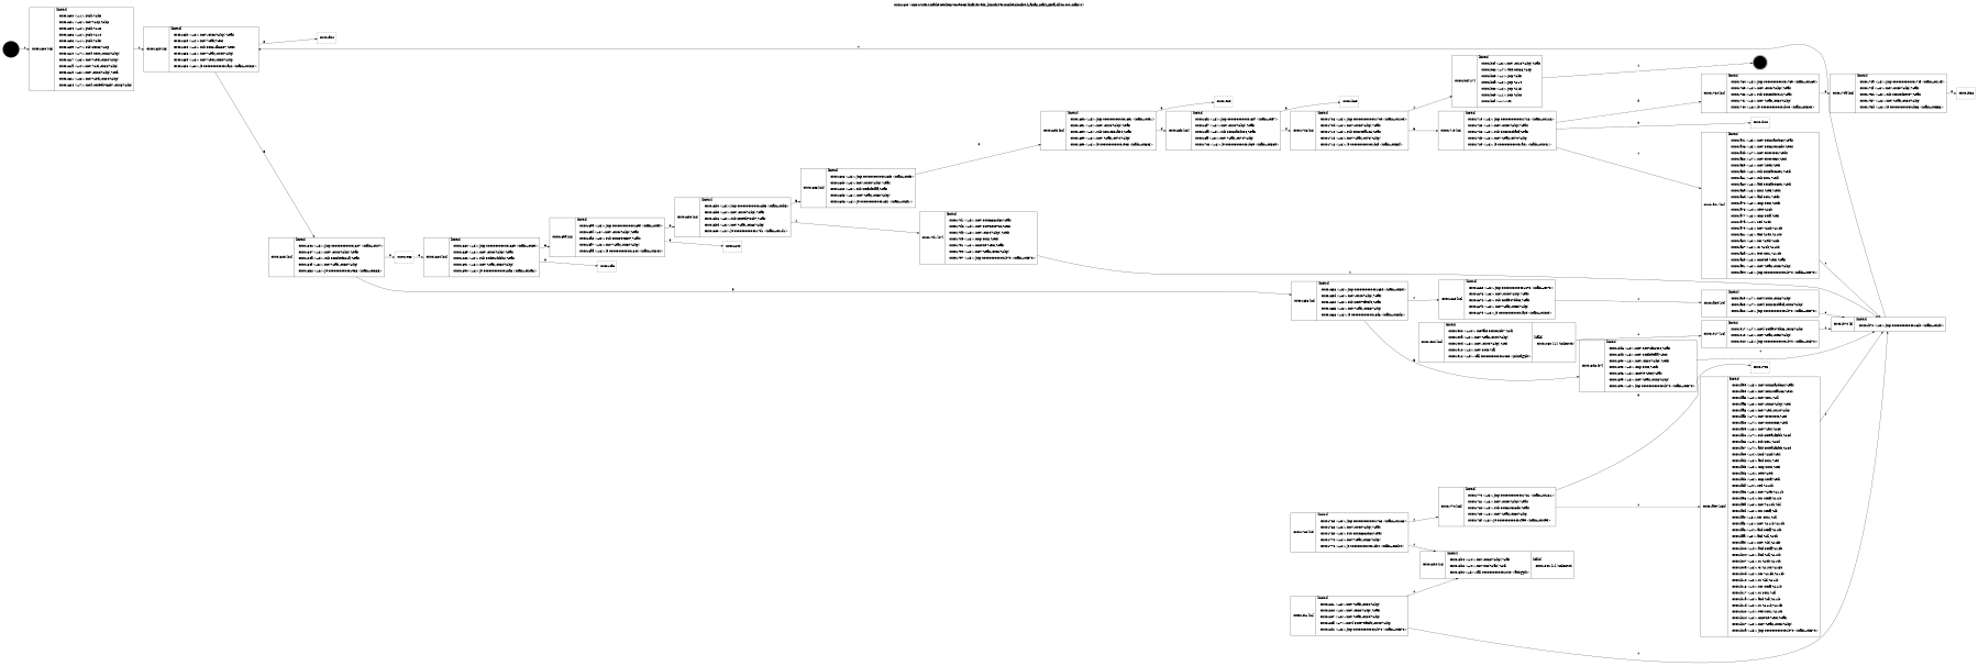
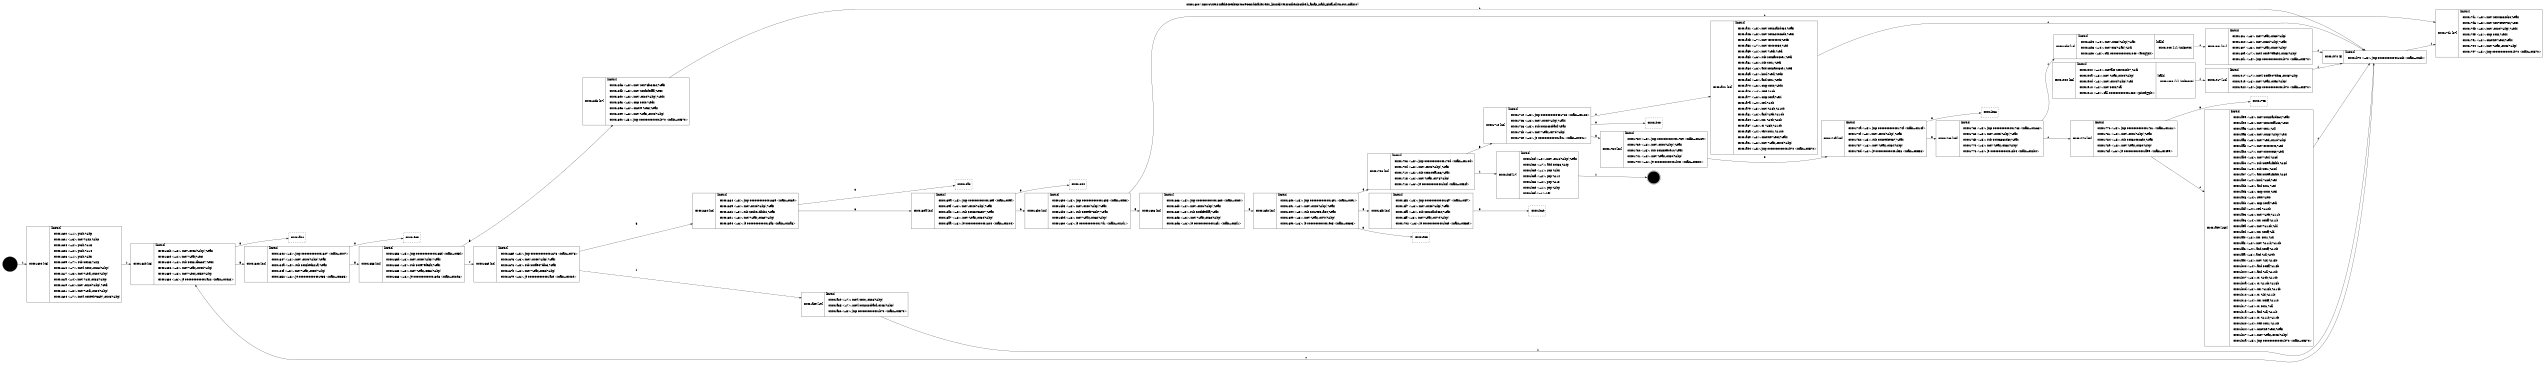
  digraph {
    label="0x401600 (/mnt/c/Users/mathe/Desktop/tcc/POCII/binaries/extr_linuxdriversscsibe2iscsibe.h_amap_mask_Final-ollvm.out::main(0))"
    labelloc=t
    rankdir=LR
    node [shape=record]
    Entry [fillcolor=black height=0.3 shape=circle style=filled width=0.3]
    n2 [label="{\n     0x401600 [43]\l\n     | [instrs]\l\n     &nbsp;&nbsp;0x401600 \<+1\>: push %rbp\l\n     &nbsp;&nbsp;0x401601 \<+3\>: mov %rsp,%rbp\l\n     &nbsp;&nbsp;0x401604 \<+2\>: push %r15\l\n     &nbsp;&nbsp;0x401606 \<+2\>: push %r14\l\n     &nbsp;&nbsp;0x401608 \<+1\>: push %rbx\l\n     &nbsp;&nbsp;0x401609 \<+7\>: sub $0x88,%rsp\l\n     &nbsp;&nbsp;0x401610 \<+7\>: movl $0x0,-0x28(%rbp)\l\n     &nbsp;&nbsp;0x401617 \<+3\>: mov %edi,-0x2c(%rbp)\l\n     &nbsp;&nbsp;0x40161a \<+4\>: mov %rsi,-0x38(%rbp)\l\n     &nbsp;&nbsp;0x40161e \<+3\>: mov -0x2c(%rbp),%edi\l\n     &nbsp;&nbsp;0x401621 \<+3\>: mov %edi,-0x24(%rbp)\l\n     &nbsp;&nbsp;0x401624 \<+7\>: movl $0xe9b736b7,-0x48(%rbp)\l\n  }"]
    n3 [label="{\n     0x40162b [23]\l\n     | [instrs]\l\n     &nbsp;&nbsp;0x40162b \<+3\>: mov -0x48(%rbp),%eax\l\n     &nbsp;&nbsp;0x40162e \<+2\>: mov %eax,%ecx\l\n     &nbsp;&nbsp;0x401630 \<+6\>: sub $0x81db6647,%ecx\l\n     &nbsp;&nbsp;0x401636 \<+3\>: mov %eax,-0x4c(%rbp)\l\n     &nbsp;&nbsp;0x401639 \<+3\>: mov %ecx,-0x50(%rbp)\l\n     &nbsp;&nbsp;0x40163c \<+6\>: je 0000000000401a22 \<main+0x422\>\l\n  }"]
    n4 [label="{\n     0x401a22\l\n  }" style=dashed]
    n5 [label="{\n     0x401642 [22]\l\n     | [instrs]\l\n     &nbsp;&nbsp;0x401642 \<+5\>: jmp 0000000000401647 \<main+0x47\>\l\n     &nbsp;&nbsp;0x401647 \<+3\>: mov -0x4c(%rbp),%eax\l\n     &nbsp;&nbsp;0x40164a \<+5\>: sub $0x8bed321a,%eax\l\n     &nbsp;&nbsp;0x40164f \<+3\>: mov %eax,-0x54(%rbp)\l\n     &nbsp;&nbsp;0x401652 \<+6\>: je 0000000000401935 \<main+0x335\>\l\n  }"]
    n6 [label="{\n     0x401935\l\n  }" style=dashed]
    n7 [label="{\n     0x401658 [22]\l\n     | [instrs]\l\n     &nbsp;&nbsp;0x401658 \<+5\>: jmp 000000000040165d \<main+0x5d\>\l\n     &nbsp;&nbsp;0x40165d \<+3\>: mov -0x4c(%rbp),%eax\l\n     &nbsp;&nbsp;0x401660 \<+5\>: sub $0x979fe8f4,%eax\l\n     &nbsp;&nbsp;0x401665 \<+3\>: mov %eax,-0x58(%rbp)\l\n     &nbsp;&nbsp;0x401668 \<+6\>: je 00000000004018d6 \<main+0x2d6\>\l\n  }"]
    n8 [label="{\n     0x4018d6 [27]\l\n     | [instrs]\l\n     &nbsp;&nbsp;0x4018d6 \<+5\>: mov $0x76fc6464,%eax\l\n     &nbsp;&nbsp;0x4018db \<+5\>: mov $0xf2fedaa,%ecx\l\n     &nbsp;&nbsp;0x4018e0 \<+3\>: mov -0x20(%rbp),%edx\l\n     &nbsp;&nbsp;0x4018e3 \<+3\>: cmp $0x0,%edx\l\n     &nbsp;&nbsp;0x4018e6 \<+3\>: cmove %ecx,%eax\l\n     &nbsp;&nbsp;0x4018e9 \<+3\>: mov %eax,-0x48(%rbp)\l\n     &nbsp;&nbsp;0x4018ec \<+5\>: jmp 0000000000401b70 \<main+0x570\>\l\n  }"]
    n9 [label="{\n     0x40166e [22]\l\n     | [instrs]\l\n     &nbsp;&nbsp;0x40166e \<+5\>: jmp 0000000000401673 \<main+0x73\>\l\n     &nbsp;&nbsp;0x401673 \<+3\>: mov -0x4c(%rbp),%eax\l\n     &nbsp;&nbsp;0x401676 \<+5\>: sub $0xa947ddc3,%eax\l\n     &nbsp;&nbsp;0x40167b \<+3\>: mov %eax,-0x5c(%rbp)\l\n     &nbsp;&nbsp;0x40167e \<+6\>: je 0000000000401a2e \<main+0x42e\>\l\n  }"]
    Exit [fillcolor=black height=0.3 peripheries=2 shape=circle style=filled width=0.3]
    n11 [label="{\n     0x401b70 [5]\l\n     | [instrs]\l\n     &nbsp;&nbsp;0x401b70 \<+5\>: jmp 000000000040162b \<main+0x2b\>\l\n  }"]
    n12 [label="{\n     0x401a2e [19]\l\n     | [instrs]\l\n     &nbsp;&nbsp;0x401a2e \<+7\>: movl $0x0,-0x28(%rbp)\l\n     &nbsp;&nbsp;0x401a35 \<+7\>: movl $0x2420ba0f,-0x48(%rbp)\l\n     &nbsp;&nbsp;0x401a3c \<+5\>: jmp 0000000000401b70 \<main+0x570\>\l\n  }"]
    n13 [label="{\n     0x401684 [22]\l\n     | [instrs]\l\n     &nbsp;&nbsp;0x401684 \<+5\>: jmp 0000000000401689 \<main+0x89\>\l\n     &nbsp;&nbsp;0x401689 \<+3\>: mov -0x4c(%rbp),%eax\l\n     &nbsp;&nbsp;0x40168c \<+5\>: sub $0xbe1dd0b2,%eax\l\n     &nbsp;&nbsp;0x401691 \<+3\>: mov %eax,-0x60(%rbp)\l\n     &nbsp;&nbsp;0x401694 \<+6\>: je 00000000004018a8 \<main+0x2a8\>\l\n  }"]
    n14 [label="{\n     0x401795\l\n  }" style=dashed]
    n15 [label="{\n     0x4018a8\l\n  }" style=dashed]
    n16 [label="{\n     0x40169a [22]\l\n     | [instrs]\l\n     &nbsp;&nbsp;0x40169a \<+5\>: jmp 000000000040169f \<main+0x9f\>\l\n     &nbsp;&nbsp;0x40169f \<+3\>: mov -0x4c(%rbp),%eax\l\n     &nbsp;&nbsp;0x4016a2 \<+5\>: sub $0xc3446507,%eax\l\n     &nbsp;&nbsp;0x4016a7 \<+3\>: mov %eax,-0x64(%rbp)\l\n     &nbsp;&nbsp;0x4016aa \<+6\>: je 0000000000401844 \<main+0x244\>\l\n  }"]
    n17 [label="{\n     0x401a99 [150]\l\n     | [instrs]\l\n     &nbsp;&nbsp;0x401a99 \<+5\>: mov $0x22a2d464,%eax\l\n     &nbsp;&nbsp;0x401a9e \<+5\>: mov $0x240fa136,%ecx\l\n     &nbsp;&nbsp;0x401aa3 \<+2\>: mov $0x1,%dl\l\n     &nbsp;&nbsp;0x401aa5 \<+3\>: mov -0x28(%rbp),%esi\l\n     &nbsp;&nbsp;0x401aa8 \<+3\>: mov %esi,-0x1c(%rbp)\l\n     &nbsp;&nbsp;0x401aab \<+7\>: mov 0x40404c,%esi\l\n     &nbsp;&nbsp;0x401ab2 \<+7\>: mov 0x404050,%edi\l\n     &nbsp;&nbsp;0x401ab9 \<+3\>: mov %esi,%r8d\l\n     &nbsp;&nbsp;0x401abc \<+7\>: sub $0x9a1f5f0b,%r8d\l\n     &nbsp;&nbsp;0x401ac3 \<+4\>: sub $0x1,%r8d\l\n     &nbsp;&nbsp;0x401ac7 \<+7\>: add $0x9a1f5f0b,%r8d\l\n     &nbsp;&nbsp;0x401ace \<+4\>: imul %r8d,%esi\l\n     &nbsp;&nbsp;0x401ad2 \<+3\>: and $0x1,%esi\l\n     &nbsp;&nbsp;0x401ad5 \<+3\>: cmp $0x0,%esi\l\n     &nbsp;&nbsp;0x401ad8 \<+4\>: sete %r9b\l\n     &nbsp;&nbsp;0x401adc \<+3\>: cmp $0xa,%edi\l\n     &nbsp;&nbsp;0x401adf \<+4\>: setl %r10b\l\n     &nbsp;&nbsp;0x401ae3 \<+3\>: mov %r9b,%r11b\l\n     &nbsp;&nbsp;0x401ae6 \<+4\>: xor $0xff,%r11b\l\n     &nbsp;&nbsp;0x401aea \<+3\>: mov %r10b,%bl\l\n     &nbsp;&nbsp;0x401aed \<+3\>: xor $0xff,%bl\l\n     &nbsp;&nbsp;0x401af0 \<+3\>: xor $0x1,%dl\l\n     &nbsp;&nbsp;0x401af3 \<+3\>: mov %r11b,%r14b\l\n     &nbsp;&nbsp;0x401af6 \<+4\>: and $0xff,%r14b\l\n     &nbsp;&nbsp;0x401afa \<+3\>: and %dl,%r9b\l\n     &nbsp;&nbsp;0x401afd \<+3\>: mov %bl,%r15b\l\n     &nbsp;&nbsp;0x401b00 \<+4\>: and $0xff,%r15b\l\n     &nbsp;&nbsp;0x401b04 \<+3\>: and %dl,%r10b\l\n     &nbsp;&nbsp;0x401b07 \<+3\>: or %r9b,%r14b\l\n     &nbsp;&nbsp;0x401b0a \<+3\>: or %r10b,%r15b\l\n     &nbsp;&nbsp;0x401b0d \<+3\>: xor %r15b,%r14b\l\n     &nbsp;&nbsp;0x401b10 \<+3\>: or %bl,%r11b\l\n     &nbsp;&nbsp;0x401b13 \<+4\>: xor $0xff,%r11b\l\n     &nbsp;&nbsp;0x401b17 \<+3\>: or $0x1,%dl\l\n     &nbsp;&nbsp;0x401b1a \<+3\>: and %dl,%r11b\l\n     &nbsp;&nbsp;0x401b1d \<+3\>: or %r11b,%r14b\l\n     &nbsp;&nbsp;0x401b20 \<+4\>: test $0x1,%r14b\l\n     &nbsp;&nbsp;0x401b24 \<+3\>: cmovne %ecx,%eax\l\n     &nbsp;&nbsp;0x401b27 \<+3\>: mov %eax,-0x48(%rbp)\l\n     &nbsp;&nbsp;0x401b2a \<+5\>: jmp 0000000000401b70 \<main+0x570\>\l\n  }"]
    n18 [label="{\n     0x401844\l\n  }" style=dashed]
    n19 [label="{\n     0x4016b0 [22]\l\n     | [instrs]\l\n     &nbsp;&nbsp;0x4016b0 \<+5\>: jmp 00000000004016b5 \<main+0xb5\>\l\n     &nbsp;&nbsp;0x4016b5 \<+3\>: mov -0x4c(%rbp),%eax\l\n     &nbsp;&nbsp;0x4016b8 \<+5\>: sub $0xe9b736b7,%eax\l\n     &nbsp;&nbsp;0x4016bd \<+3\>: mov %eax,-0x68(%rbp)\l\n     &nbsp;&nbsp;0x4016c0 \<+6\>: je 00000000004017d1 \<main+0x1d1\>\l\n  }"]
    n20 [label="{\n     0x401917 [18]\l\n     | [instrs]\l\n     &nbsp;&nbsp;0x401917 \<+7\>: movl $0xa947ddc3,-0x48(%rbp)\l\n     &nbsp;&nbsp;0x40191e \<+6\>: mov %eax,-0x98(%rbp)\l\n     &nbsp;&nbsp;0x401924 \<+5\>: jmp 0000000000401b70 \<main+0x570\>\l\n  }"]
    n21 [label="{\n     0x4017d1 [27]\l\n     | [instrs]\l\n     &nbsp;&nbsp;0x4017d1 \<+5\>: mov $0x46332d8c,%eax\l\n     &nbsp;&nbsp;0x4017d6 \<+5\>: mov $0x73ec973c,%ecx\l\n     &nbsp;&nbsp;0x4017db \<+3\>: mov -0x24(%rbp),%edx\l\n     &nbsp;&nbsp;0x4017de \<+3\>: cmp $0x2,%edx\l\n     &nbsp;&nbsp;0x4017e1 \<+3\>: cmovne %ecx,%eax\l\n     &nbsp;&nbsp;0x4017e4 \<+3\>: mov %eax,-0x48(%rbp)\l\n     &nbsp;&nbsp;0x4017e7 \<+5\>: jmp 0000000000401b70 \<main+0x570\>\l\n  }"]
    n22 [label="{\n     0x4016c6 [22]\l\n     | [instrs]\l\n     &nbsp;&nbsp;0x4016c6 \<+5\>: jmp 00000000004016cb \<main+0xcb\>\l\n     &nbsp;&nbsp;0x4016cb \<+3\>: mov -0x4c(%rbp),%eax\l\n     &nbsp;&nbsp;0x4016ce \<+5\>: sub $0xf2fedaa,%eax\l\n     &nbsp;&nbsp;0x4016d3 \<+3\>: mov %eax,-0x6c(%rbp)\l\n     &nbsp;&nbsp;0x4016d6 \<+6\>: je 00000000004018f1 \<main+0x2f1\>\l\n  }"]
    n23 [label="{\n     0x401900 [23]\l\n     | [instrs]\l\n     &nbsp;&nbsp;0x401900 \<+10\>: movabs $0x4020b7,%rdi\l\n     &nbsp;&nbsp;0x40190a \<+3\>: mov %eax,-0x44(%rbp)\l\n     &nbsp;&nbsp;0x40190d \<+3\>: mov -0x44(%rbp),%esi\l\n     &nbsp;&nbsp;0x401910 \<+2\>: mov $0x0,%al\l\n     &nbsp;&nbsp;0x401912 \<+5\>: call 0000000000401030 \<printf@plt\>\l\n     | [calls]\l\n     &nbsp;&nbsp;0x401030 \{1\} (unknown)\l\n  }"]
    n24 [label="{\n     0x4016dc [22]\l\n     | [instrs]\l\n     &nbsp;&nbsp;0x4016dc \<+5\>: jmp 00000000004016e1 \<main+0xe1\>\l\n     &nbsp;&nbsp;0x4016e1 \<+3\>: mov -0x4c(%rbp),%eax\l\n     &nbsp;&nbsp;0x4016e4 \<+5\>: sub $0x19551a34,%eax\l\n     &nbsp;&nbsp;0x4016e9 \<+3\>: mov %eax,-0x70(%rbp)\l\n     &nbsp;&nbsp;0x4016ec \<+6\>: je 00000000004019c5 \<main+0x3c5\>\l\n  }"]
    n25 [label="{\n     0x4018c1 [21]\l\n     | [instrs]\l\n     &nbsp;&nbsp;0x4018c1 \<+3\>: mov %eax,-0x3c(%rbp)\l\n     &nbsp;&nbsp;0x4018c4 \<+3\>: mov -0x3c(%rbp),%eax\l\n     &nbsp;&nbsp;0x4018c7 \<+3\>: mov %eax,-0x20(%rbp)\l\n     &nbsp;&nbsp;0x4018ca \<+7\>: movl $0x979fe8f4,-0x48(%rbp)\l\n     &nbsp;&nbsp;0x4018d1 \<+5\>: jmp 0000000000401b70 \<main+0x570\>\l\n  }"]
    n26 [label="{\n     0x4019c5\l\n  }" style=dashed]
    n27 [label="{\n     0x4016f2 [22]\l\n     | [instrs]\l\n     &nbsp;&nbsp;0x4016f2 \<+5\>: jmp 00000000004016f7 \<main+0xf7\>\l\n     &nbsp;&nbsp;0x4016f7 \<+3\>: mov -0x4c(%rbp),%eax\l\n     &nbsp;&nbsp;0x4016fa \<+5\>: sub $0x22a2d464,%eax\l\n     &nbsp;&nbsp;0x4016ff \<+3\>: mov %eax,-0x74(%rbp)\l\n     &nbsp;&nbsp;0x401702 \<+6\>: je 0000000000401b69 \<main+0x569\>\l\n  }"]
    n28 [label="{\n     0x40177c [25]\l\n     | [instrs]\l\n     &nbsp;&nbsp;0x40177c \<+5\>: jmp 0000000000401781 \<main+0x181\>\l\n     &nbsp;&nbsp;0x401781 \<+3\>: mov -0x4c(%rbp),%eax\l\n     &nbsp;&nbsp;0x401784 \<+5\>: sub $0x624026d0,%eax\l\n     &nbsp;&nbsp;0x401789 \<+6\>: mov %eax,-0x8c(%rbp)\l\n     &nbsp;&nbsp;0x40178f \<+6\>: je 0000000000401a99 \<main+0x499\>\l\n  }"]
    n29 [label="{\n     0x401b69\l\n  }" style=dashed]
    n30 [label="{\n     0x401708 [22]\l\n     | [instrs]\l\n     &nbsp;&nbsp;0x401708 \<+5\>: jmp 000000000040170d \<main+0x10d\>\l\n     &nbsp;&nbsp;0x40170d \<+3\>: mov -0x4c(%rbp),%eax\l\n     &nbsp;&nbsp;0x401710 \<+5\>: sub $0x240fa136,%eax\l\n     &nbsp;&nbsp;0x401715 \<+3\>: mov %eax,-0x78(%rbp)\l\n     &nbsp;&nbsp;0x401718 \<+6\>: je 0000000000401b2f \<main+0x52f\>\l\n  }"]
    n31 [label="{\n     0x4018b4 [13]\l\n     | [instrs]\l\n     &nbsp;&nbsp;0x4018b4 \<+4\>: mov -0x38(%rbp),%rax\l\n     &nbsp;&nbsp;0x4018b8 \<+4\>: mov 0x8(%rax),%rdi\l\n     &nbsp;&nbsp;0x4018bc \<+5\>: call 0000000000401040 \<atoi@plt\>\l\n     | [calls]\l\n     &nbsp;&nbsp;0x401040 \{1\} (unknown)\l\n  }"]
    n32 [label="{\n     0x401b2f [17]\l\n     | [instrs]\l\n     &nbsp;&nbsp;0x401b2f \<+3\>: mov -0x1c(%rbp),%eax\l\n     &nbsp;&nbsp;0x401b32 \<+7\>: add $0x88,%rsp\l\n     &nbsp;&nbsp;0x401b39 \<+1\>: pop %rbx\l\n     &nbsp;&nbsp;0x401b3a \<+2\>: pop %r14\l\n     &nbsp;&nbsp;0x401b3c \<+2\>: pop %r15\l\n     &nbsp;&nbsp;0x401b3e \<+1\>: pop %rbp\l\n     &nbsp;&nbsp;0x401b3f \<+1\>: ret\l\n  }"]
    n33 [label="{\n     0x40171e [22]\l\n     | [instrs]\l\n     &nbsp;&nbsp;0x40171e \<+5\>: jmp 0000000000401723 \<main+0x123\>\l\n     &nbsp;&nbsp;0x401723 \<+3\>: mov -0x4c(%rbp),%eax\l\n     &nbsp;&nbsp;0x401726 \<+5\>: sub $0x2420ba0f,%eax\l\n     &nbsp;&nbsp;0x40172b \<+3\>: mov %eax,-0x7c(%rbp)\l\n     &nbsp;&nbsp;0x40172e \<+6\>: je 0000000000401a41 \<main+0x441\>\l\n  }"]
    n34 [label="{\n     0x401763 [25]\l\n     | [instrs]\l\n     &nbsp;&nbsp;0x401763 \<+5\>: jmp 0000000000401768 \<main+0x168\>\l\n     &nbsp;&nbsp;0x401768 \<+3\>: mov -0x4c(%rbp),%eax\l\n     &nbsp;&nbsp;0x40176b \<+5\>: sub $0x46332d8c,%eax\l\n     &nbsp;&nbsp;0x401770 \<+6\>: mov %eax,-0x88(%rbp)\l\n     &nbsp;&nbsp;0x401776 \<+6\>: je 00000000004018b4 \<main+0x2b4\>\l\n  }"]
    n35 [label="{\n     0x401a41 [88]\l\n     | [instrs]\l\n     &nbsp;&nbsp;0x401a41 \<+5\>: mov $0x22a2d464,%eax\l\n     &nbsp;&nbsp;0x401a46 \<+5\>: mov $0x624026d0,%ecx\l\n     &nbsp;&nbsp;0x401a4b \<+7\>: mov 0x40404c,%edx\l\n     &nbsp;&nbsp;0x401a52 \<+7\>: mov 0x404050,%esi\l\n     &nbsp;&nbsp;0x401a59 \<+2\>: mov %edx,%edi\l\n     &nbsp;&nbsp;0x401a5b \<+6\>: sub $0x8a008ce1,%edi\l\n     &nbsp;&nbsp;0x401a61 \<+3\>: sub $0x1,%edi\l\n     &nbsp;&nbsp;0x401a64 \<+6\>: add $0x8a008ce1,%edi\l\n     &nbsp;&nbsp;0x401a6a \<+3\>: imul %edi,%edx\l\n     &nbsp;&nbsp;0x401a6d \<+3\>: and $0x1,%edx\l\n     &nbsp;&nbsp;0x401a70 \<+3\>: cmp $0x0,%edx\l\n     &nbsp;&nbsp;0x401a73 \<+4\>: sete %r8b\l\n     &nbsp;&nbsp;0x401a77 \<+3\>: cmp $0xa,%esi\l\n     &nbsp;&nbsp;0x401a7a \<+4\>: setl %r9b\l\n     &nbsp;&nbsp;0x401a7e \<+3\>: mov %r8b,%r10b\l\n     &nbsp;&nbsp;0x401a81 \<+3\>: and %r9b,%r10b\l\n     &nbsp;&nbsp;0x401a84 \<+3\>: xor %r9b,%r8b\l\n     &nbsp;&nbsp;0x401a87 \<+3\>: or %r8b,%r10b\l\n     &nbsp;&nbsp;0x401a8a \<+4\>: test $0x1,%r10b\l\n     &nbsp;&nbsp;0x401a8e \<+3\>: cmovne %ecx,%eax\l\n     &nbsp;&nbsp;0x401a91 \<+3\>: mov %eax,-0x48(%rbp)\l\n     &nbsp;&nbsp;0x401a94 \<+5\>: jmp 0000000000401b70 \<main+0x570\>\l\n  }"]
    n36 [label="{\n     0x401734 [22]\l\n     | [instrs]\l\n     &nbsp;&nbsp;0x401734 \<+5\>: jmp 0000000000401739 \<main+0x139\>\l\n     &nbsp;&nbsp;0x401739 \<+3\>: mov -0x4c(%rbp),%eax\l\n     &nbsp;&nbsp;0x40173c \<+5\>: sub $0x25d9091c,%eax\l\n     &nbsp;&nbsp;0x401741 \<+3\>: mov %eax,-0x80(%rbp)\l\n     &nbsp;&nbsp;0x401744 \<+6\>: je 0000000000401b40 \<main+0x540\>\l\n  }"]
    n37 [label="{\n     0x401b40\l\n  }" style=dashed]
    n38 [label="{\n     0x401b58\l\n  }" style=dashed]
    n39 [label="{\n     0x40174a [25]\l\n     | [instrs]\l\n     &nbsp;&nbsp;0x40174a \<+5\>: jmp 000000000040174f \<main+0x14f\>\l\n     &nbsp;&nbsp;0x40174f \<+3\>: mov -0x4c(%rbp),%eax\l\n     &nbsp;&nbsp;0x401752 \<+5\>: sub $0x29dce487,%eax\l\n     &nbsp;&nbsp;0x401757 \<+6\>: mov %eax,-0x84(%rbp)\l\n     &nbsp;&nbsp;0x40175d \<+6\>: je 0000000000401b58 \<main+0x558\>\l\n  }"]
    Entry -> n2 [label=" 1"]
    n2 -> n3 [label=" 1"]
    n3 -> n4 [label=" 0"]
    n3 -> n5 [label=" 8"]
    n5 -> n6 [label=" 0"]
    n5 -> n7 [label=" 8"]
    n7 -> n8 [label=" 5"]
    n7 -> n9 [label=" 7"]
    n8 -> n11 [label=" 1"]
    n9 -> n12 [label=" 1"]
-   n6 -> n13 [label=" 6"]
+   n9 -> n13 [label=" 6"]
    n11 -> n3 [label=" 7"]
    n12 -> n11 [label=" 1"]
    n13 -> n15 [label=" 0"]
    n13 -> n16 [label=" 6"]
    n16 -> n18 [label=" 0"]
    n16 -> n19 [label=" 6"]
    n17 -> n11 [label=" 1"]
    n19 -> n21 [label=" 1"]
    n19 -> n22 [label=" 5"]
    n20 -> n11 [label=" 1"]
-   n21 -> n11 [label=" 1"]
+   n11 -> n21 [label=" 1"]
    n22 -> n24 [label=" 4"]
    n23 -> n20 [label=" 1"]
    n24 -> n26 [label=" 0"]
    n24 -> n27 [label=" 4"]
    n25 -> n11 [label=" 1"]
    n27 -> n29 [label=" 0"]
-   n27 -> n30 [label=" 4"]
+   n24 -> n30 [label=" 4"]
    n28 -> n14 [label=" 0"]
    n28 -> n17 [label=" 1"]
    n30 -> n32 [label=" 1"]
    n30 -> n33 [label=" 3"]
-   n25 -> n31 [label=" 1"]
+   n31 -> n25 [label=" 1"]
    n32 -> Exit [label=" 1"]
    n33 -> n35 [label=" 1"]
    n33 -> n36 [label=" 2"]
    n33 -> n37 [label=" 0"]
    n34 -> n28 [label=" 1"]
    n34 -> n31 [label=" 1"]
    n35 -> n11 [label=" 1"]
    n36 -> n39 [label=" 2"]
+   n39 -> n34 [label=" 2"]
    n39 -> n38 [label=" 0"]
  }
